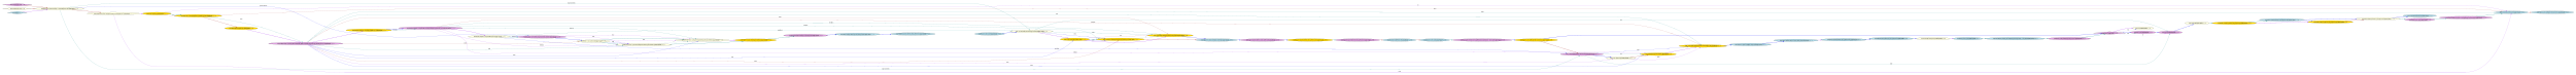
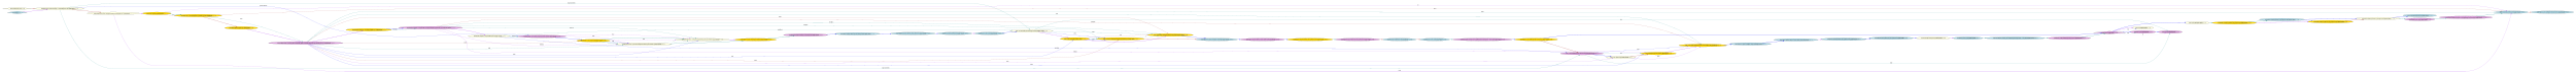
  digraph {
    fontname="Roboto Condensed"
    rankdir=LR
    node [fillcolor=lightblue fontname="Roboto Condensed" shape=ellipse style=filled]
    edge [color=teal fontname="Roboto Condensed" style=bold]
    n1 [fillcolor=plum label="randomBoolean()@@@44@@@['1', '1', '1']" shape=diamond]
    n2 [fillcolor=lightyellow label="reader.close()@@@45@@@['1', '1', '1']"]
    n3 [fillcolor=plum label="cache.clear(entity)@@@49@@@['1', '1', '1']"]
    n4 [fillcolor=plum label="indexShard.set(false)@@@48@@@['1', '1', '1']"]
    n5 [fillcolor=lightyellow label="cache.cleanCache()@@@51@@@['1', '1', '1']"]
    n6 [fillcolor=lightyellow label="BytesReference value = cache.getOrCompute(entity,loader,reader,termBytes,null)@@@14@@@['1', '0', '1']"]
    n7 [fillcolor=lightyellow label="BytesReference value = cache.getOrCompute(entity,loader,reader,termBytes)@@@14@@@['0', '1', '0']"]
    n8 [fillcolor=gold label="assertEquals(\"foo\",value.streamInput().readString())@@@15@@@['1', '1', '1']"]
    n9 [fillcolor=plum label="assertEquals(0,requestCacheStats.stats().getHitCount())@@@16@@@['1', '1', '1']"]
    n10 [fillcolor=plum label="DirectoryReader reader = ElasticsearchDirectoryReader.wrap(DirectoryReader.open(writer),new ShardId(\"foo\",\"bar\",1))@@@8@@@['1', '1', '1']"]
    n11 [fillcolor=gold label="value = cache.getOrCompute(entity,loader,reader,termBytes,null)@@@23@@@['1', '0', '1']"]
    n12 [fillcolor=gold label="value = cache.getOrCompute(entity,loader,reader,termBytes)@@@23@@@['0', '1', '0']"]
    n13 [fillcolor=gold label="loader = new Loader(reader,0)@@@22@@@['1', '1', '1']"]
    n14 [fillcolor=lightyellow label="loader = new Loader(reader,0)@@@33@@@['0', '0', '1']"]
    n15 [fillcolor=gold label="cache.invalidate(entity,reader,termBytes)@@@34@@@['0', '0', '1']"]
    n16 [label="IOUtils.close(reader,writer,dir,cache)@@@57@@@['1', '1', '1']"]
    n17 [fillcolor=gold label="TermQueryBuilder termQuery = new TermQueryBuilder(\"id\",\"0\")@@@9@@@['1', '1', '1']"]
    n18 [fillcolor=gold label="value = cache.getOrCompute(entity,loader,reader,termBytes,null)@@@35@@@['0', '0', '1']"]
-   n19 [fillcolor=lightyellow label="Loader loader = new Loader(reader,0)@@@13@@@['1', '1', '1']"]
+   n19 [fillcolor=gold label="Loader loader = new Loader(reader,0)@@@13@@@['1', '1', '1']"]
    n20 [label="assertEquals(\"foo\",value.streamInput().readString())@@@24@@@['1', '1', '1']"]
    n21 [label="assertEquals(0,cache.numRegisteredCloseListeners())@@@58@@@['1', '1', '1']"]
    n22 [fillcolor=plum label="BytesReference termBytes = XContentHelper.toXContent(termQuery,XContentType.JSON,false)@@@10@@@['1', '1', '1']"]
    n23 [label="assertEquals(\"foo\",value.streamInput().readString())@@@36@@@['0', '0', '1']"]
-   n24 [fillcolor=plum label="testBasicOperationsCache['0', '1', '0']" shape=diamond]
    n25 [fillcolor=lightyellow label="ShardRequestCache requestCacheStats = new ShardRequestCache()@@@3@@@['1', '1', '1']"]
    n26 [fillcolor=plum label="entity = new TestEntity(requestCacheStats,indexShard)@@@32@@@['0', '0', '1']"]
    n27 [fillcolor=lightyellow label="entity = new TestEntity(requestCacheStats,indexShard)@@@21@@@['1', '1', '1']"]
    n28 [fillcolor=lightyellow label="IndicesRequestCache cache = new IndicesRequestCache(Settings.EMPTY)@@@4@@@['1', '1', '1']"]
    n29 [fillcolor=plum label="TestEntity entity = new TestEntity(requestCacheStats,indexShard)@@@12@@@['1', '1', '1']"]
    n30 [label="assertEquals(1,cache.count())@@@29@@@['1', '1', '1']"]
    n31 [fillcolor=plum label="assertTrue(requestCacheStats.stats().getMemorySize().bytesAsInt() > value.length())@@@30@@@['1', '1', '1']"]
    n32 [fillcolor=gold label="assertEquals(1,cache.numRegisteredCloseListeners())@@@31@@@['1', '1', '1']"]
    n33 [label="assertEquals(1,requestCacheStats.stats().getHitCount())@@@37@@@['0', '0', '1']"]
    n34 [label="assertEquals(2,requestCacheStats.stats().getMissCount())@@@38@@@['0', '0', '1']"]
    n35 [label="assertEquals(0,requestCacheStats.stats().getEvictions())@@@18@@@['1', '1', '1']"]
+   n36 [label="assertFalse(loader.loadedFromCache)@@@19@@@['1', '1', '1']"]
    n37 [label="assertEquals(1,cache.count())@@@20@@@['1', '1', '1']"]
    n38 [label="assertEquals(0,requestCacheStats.stats().getEvictions())@@@39@@@['0', '0', '1']"]
    n39 [fillcolor=lightyellow label="assertFalse(loader.loadedFromCache)@@@40@@@['0', '0', '1']"]
    n40 [label="assertEquals(1,cache.count())@@@41@@@['0', '0', '1']"]
    n41 [fillcolor=plum label="assertEquals(1,requestCacheStats.stats().getHitCount())@@@25@@@['1', '1', '1']"]
    n42 [fillcolor=gold label="Directory dir = newDirectory()@@@5@@@['1', '1', '1']"]
    n43 [fillcolor=gold label="IndexWriter writer = new IndexWriter(dir,newIndexWriterConfig())@@@6@@@['1', '1', '1']"]
    n44 [fillcolor=gold label="writer.addDocument(newDoc(0,\"foo\"))@@@7@@@['1', '1', '1']"]
    n45 [fillcolor=lightyellow label="testBasicOperationsCache['1', '0', '0']" shape=diamond]
    n46 [label="assertEquals(1,requestCacheStats.stats().getMissCount())@@@17@@@['1', '1', '1']"]
    n47 [fillcolor=gold label="assertEquals(1,requestCacheStats.stats().getMissCount())@@@26@@@['1', '1', '1']"]
    n48 [fillcolor=plum label="assertEquals(0,requestCacheStats.stats().getEvictions())@@@27@@@['1', '1', '1']"]
    n49 [label="assertTrue(loader.loadedFromCache)@@@28@@@['1', '1', '1']"]
    n50 [fillcolor=plum label="assertEquals(0,requestCacheStats.stats().getMemorySize().bytesAsInt())@@@56@@@['1', '1', '1']"]
    n51 [fillcolor=gold label="assertEquals(2,requestCacheStats.stats().getMissCount())@@@53@@@['0', '0', '1']"]
    n52 [fillcolor=lightyellow label="assertEquals(0,requestCacheStats.stats().getEvictions())@@@54@@@['1', '1', '1']"]
    n53 [label="assertTrue(loader.loadedFromCache)@@@43@@@['1', '1', '0']"]
    n54 [fillcolor=plum label="assertEquals(0,cache.count())@@@55@@@['1', '1', '1']"]
    n55 [label="assertTrue(requestCacheStats.stats().getMemorySize().bytesAsInt() > value.length())@@@42@@@['0', '0', '1']"]
    n56 [fillcolor=plum label="assertEquals(1,cache.numRegisteredCloseListeners())@@@43@@@['0', '0', '1']"]
    n57 [label="assertEquals(1,requestCacheStats.stats().getMissCount())@@@41@@@['1', '1', '0']"]
    n58 [fillcolor=lightyellow label="AtomicBoolean indexShard = new AtomicBoolean(true)@@@11@@@['1', '1', '1']"]
    n59 [label="testInvalidate['0', '0', '1']" shape=diamond]
    n60 [fillcolor=gold label="assertEquals(1,requestCacheStats.stats().getHitCount())@@@52@@@['1', '1', '1']"]
    n1 -> n2 [color=purple]
    n1 -> n2 [color=blue label=true style=dotted]
    n1 -> n3 [color=purple label=dir style=dotted]
    n1 -> n4 [label=false style=dotted]
    n1 -> n4 [color=blue]
-   n3 -> n5 [color=blue]
+   n1 -> n5 [color=blue]
    n4 -> n3 [color=blue]
    n5 -> n60
    n6 -> n7 [label=0 style=dashed]
    n6 -> n8
    n7 -> n8 [color=purple]
    n8 -> n9
    n9 -> n46 [color=blue]
    n10 -> n6 [label=reader style=solid]
    n10 -> n7 [color=blue label=reader style=solid]
    n10 -> n11 [color=brown label=reader style=solid]
    n10 -> n12 [color=brown label=reader style=solid]
    n10 -> n13 [color=blue label=reader style=solid]
    n10 -> n14 [color=purple label=reader style=solid]
    n10 -> n15 [color=blue label=reader style=solid]
    n10 -> n16 [label=reader style=solid]
    n10 -> n17 [color=purple]
    n10 -> n18 [label=reader style=solid]
    n10 -> n19 [color=brown label=reader style=solid]
    n11 -> n12 [label=0 style=dashed]
    n11 -> n20 [color=brown]
    n12 -> n20 [color=blue]
    n13 -> n11
    n13 -> n11 [color=blue label=loader style=solid]
    n13 -> n12 [color=purple]
    n13 -> n12 [color=brown label=loader style=solid]
    n14 -> n15 [color=brown]
    n14 -> n18 [color=purple label=loader style=solid]
    n15 -> n18 [color=purple]
    n16 -> n21 [color=brown]
    n17 -> n22 [label=termQuery style=solid]
    n17 -> n22 [color=blue]
    n18 -> n23 [color=blue]
    n19 -> n6
    n19 -> n6 [color=blue label=loader style=solid]
    n19 -> n7
    n19 -> n7 [color=purple label=loader style=solid]
    n20 -> n41 [color=blue]
    n22 -> n6 [color=purple label=termBytes style=solid]
    n22 -> n7 [label=termBytes style=solid]
    n22 -> n11 [label=termBytes style=solid]
    n22 -> n12 [label=termBytes style=solid]
    n22 -> n15 [color=purple label=termBytes style=solid]
    n22 -> n18 [color=brown label=termBytes style=solid]
    n22 -> n58 [color=purple]
    n23 -> n33 [color=blue]
-   n24 -> n25 [color=brown]
    n25 -> n26 [label=requestCacheStats style=solid]
    n25 -> n27 [label=requestCacheStats style=solid]
    n25 -> n28 [color=brown]
    n25 -> n29 [color=blue label=requestCacheStats style=solid]
    n26 -> n3 [label=entity style=solid]
    n26 -> n14 [color=blue]
    n26 -> n15 [label=entity style=solid]
    n26 -> n18 [color=blue label=entity style=solid]
    n27 -> n3 [label=entity style=solid]
    n27 -> n11 [color=blue label=entity style=solid]
    n27 -> n12 [label=entity style=solid]
    n27 -> n13 [color=purple]
    n28 -> n16 [color=purple label=cache style=solid]
    n28 -> n42 [color=purple]
    n29 -> n6 [color=purple label=entity style=solid]
    n29 -> n7 [color=purple label=entity style=solid]
    n29 -> n19 [color=blue]
    n30 -> n31
    n31 -> n32 [color=blue]
    n32 -> n1 [color=blue]
    n32 -> n26 [color=brown]
    n33 -> n34 [color=purple]
    n34 -> n38 [color=blue]
+   n35 -> n36 [color=blue]
+   n36 -> n37 [color=purple]
    n37 -> n27 [color=blue]
    n38 -> n39 [color=blue]
    n39 -> n40 [color=purple]
    n40 -> n55
    n41 -> n47 [color=blue]
    n42 -> n16 [color=purple label=dir style=solid]
    n42 -> n43 [color=brown label=dir style=solid]
    n42 -> n43
    n43 -> n10 [label=writer style=solid]
    n43 -> n16 [color=brown label=writer style=solid]
    n43 -> n44 [color=brown]
    n44 -> n10 [color=purple]
    n45 -> n25 [color=brown]
    n46 -> n35 [color=blue]
    n47 -> n48
    n48 -> n49 [color=brown]
    n49 -> n30 [color=brown]
    n50 -> n16
    n51 -> n52 [color=brown]
    n52 -> n53 [color=blue]
    n52 -> n54
    n54 -> n50
    n55 -> n56
    n56 -> n1
    n57 -> n51 [color=blue label=0 style=dashed]
    n57 -> n52 [color=blue]
    n58 -> n26 [color=blue label=indexShard style=solid]
    n58 -> n27 [label=indexShard style=solid]
    n58 -> n29 [color=blue label=indexShard style=solid]
    n58 -> n29
    n59 -> n25 [color=purple]
    n60 -> n51 [color=purple]
    n60 -> n57
  }
